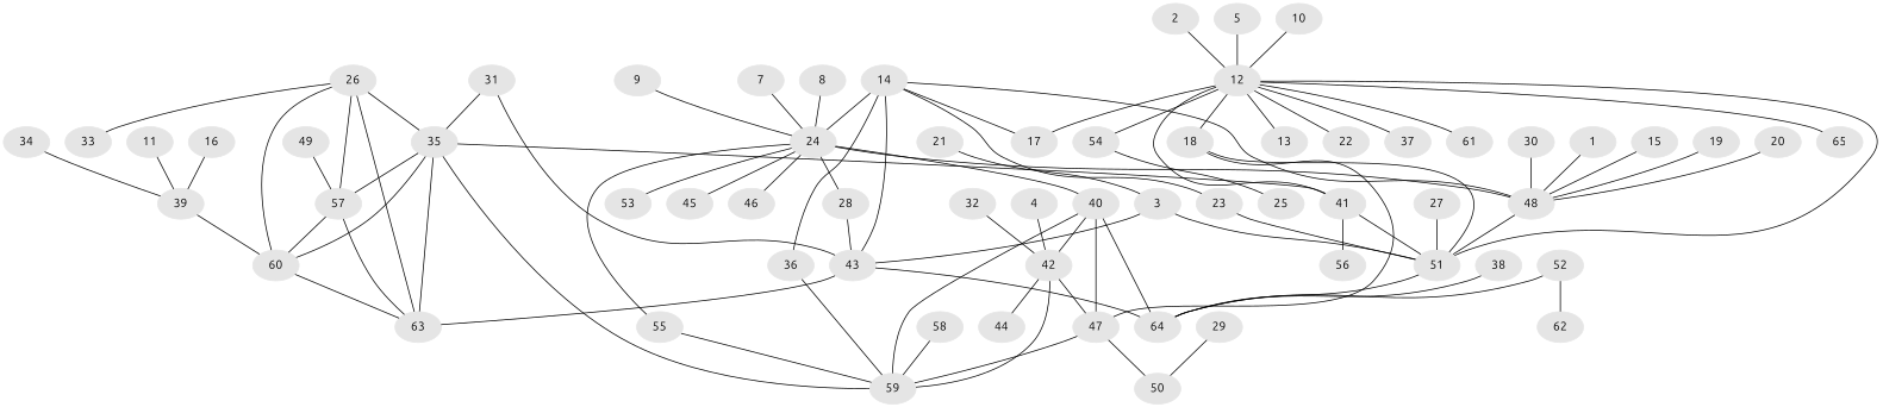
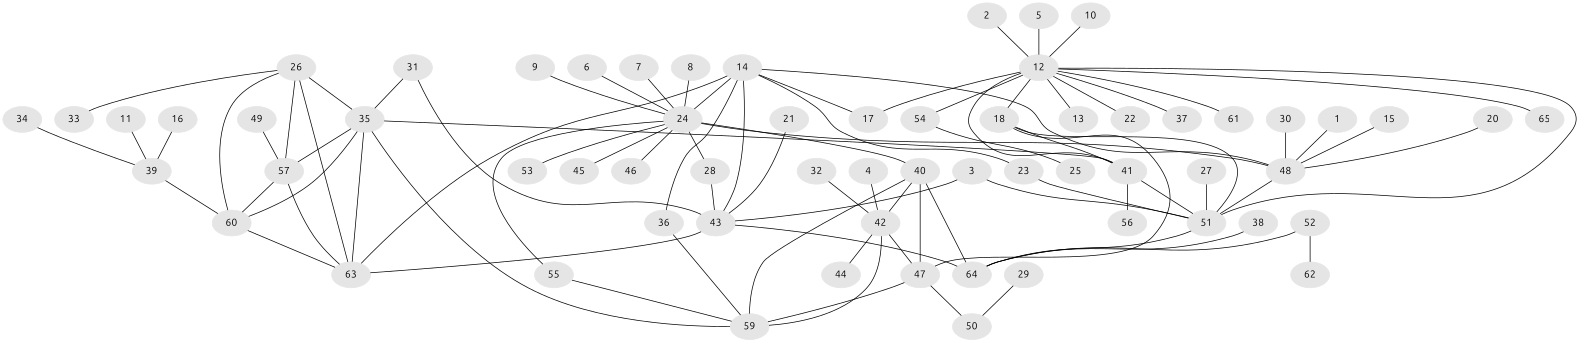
  graph {
    fontname=Ubuntu
    node [color=gray90 fontname=Ubuntu style=filled]
    edge [fontname=Ubuntu weight=1.0]
    1
    48
    51
    2
    12
    13
    17
    18
    22
    37
    41
    54
    61
    65
    3
    43
    63
    64
    4
    42
    47
    59
    44
    5
+   6
    24
    55
    28
    40
    45
    46
    53
    7
    8
    9
    10
    11
    39
    60
    56
    25
    14
    23
    36
    15
    16
    50
-   19
    20
    21
    26
    33
    35
    57
    27
    29
    30
    31
    32
    34
    38
    49
    52
    62
-   58
    1 -- 48
    48 -- 51
    51 -- 64
    2 -- 12
    12 -- 51 [weight=3.0]
    12 -- 13
    12 -- 17
    12 -- 18 [weight=3.0]
    12 -- 22
    12 -- 37
    12 -- 41 [weight=3.0]
    12 -- 54
    12 -- 61
    12 -- 65
    18 -- 51
+   18 -- 41
    18 -- 47
    41 -- 51
    41 -- 56
    54 -- 25
    3 -- 51
    3 -- 43
    43 -- 63 [weight=2.0]
    43 -- 64 [weight=5.0]
    4 -- 42
    42 -- 47 [weight=2.0]
    42 -- 59
    42 -- 44
    47 -- 59 [weight=2.0]
    47 -- 50
    5 -- 12
+   6 -- 24
    24 -- 48 [weight=4.0]
    24 -- 55
    24 -- 28
    24 -- 40
    24 -- 45
    24 -- 46
    24 -- 53
    55 -- 59
    28 -- 43
    40 -- 64
    40 -- 42 [weight=2.0]
    40 -- 47 [weight=4.0]
    40 -- 59 [weight=2.0]
    7 -- 24
    8 -- 24
    9 -- 24
    10 -- 12
    11 -- 39
    39 -- 60
    60 -- 63
    14 -- 48
    14 -- 17
    14 -- 43
+   14 -- 63
    14 -- 24 [weight=4.0]
    14 -- 23
    14 -- 36
    23 -- 51
    36 -- 59
    15 -- 48
    16 -- 39
-   19 -- 48
    20 -- 48
-   21 -- 3
+   21 -- 43
    26 -- 63 [weight=2.0]
    26 -- 60 [weight=2.0]
    26 -- 33
    26 -- 35 [weight=2.0]
    26 -- 57 [weight=2.0]
    35 -- 41
    35 -- 63
    35 -- 59
    35 -- 60
    35 -- 57
    57 -- 63
    57 -- 60
    27 -- 51
    29 -- 50
    30 -- 48
    31 -- 43
    31 -- 35
    32 -- 42
    34 -- 39
    38 -- 64
    49 -- 57
    52 -- 64
    52 -- 62
-   58 -- 59
  }
